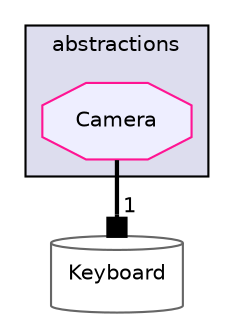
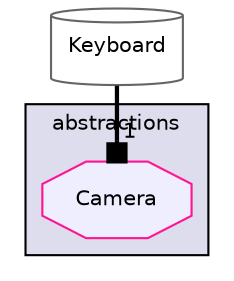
  digraph {
    compound=true
    node [fontname=Helvetica fontsize=10]
    n1 [fillcolor="#eeeeff" label=Camera pencolor=black shape=octagon style=filled color=deeppink]
    n2 [label=Keyboard shape=cylinder color=gray40]
    subgraph cluster_1 {
      bgcolor="#ddddee"
      fontname=Helvetica
      fontsize=10
      label=abstractions
      pencolor=black
      n1
    }
-   n1 -> n2 [headlabel=1 labeldistance=1.5 labelfontname=Helvetica labelfontsize=10 style=bold arrowhead=box]
+   n2 -> n1 [headlabel=1 labeldistance=1.5 labelfontname=Helvetica labelfontsize=10 style=bold arrowhead=box]
  }
